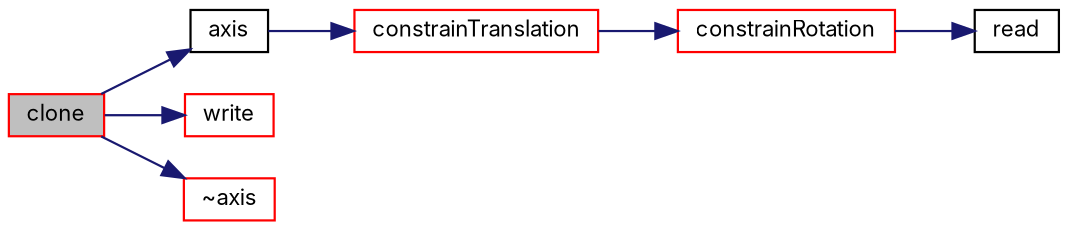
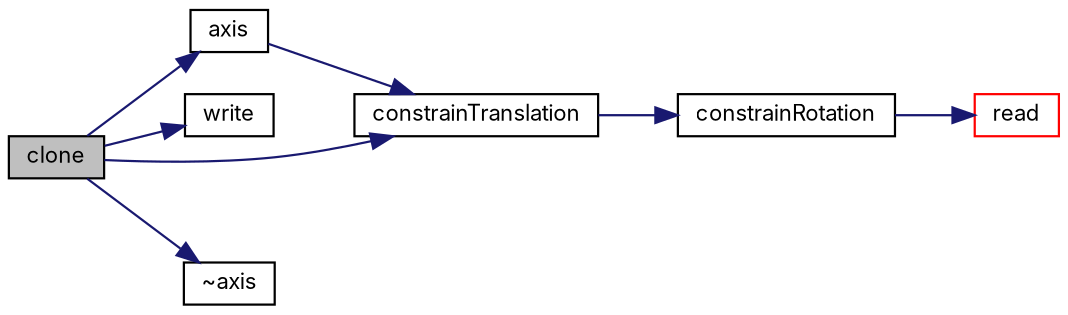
  digraph {
    fontname=Inter
    rankdir=LR
    node [color=black fontname=Inter fontsize=10 shape=record]
    edge [color=midnightblue fontname=Inter fontsize=10 labelfontname=FreeSans labelfontsize=10 style=solid]
-   n1 [color=red fillcolor=grey75 fontcolor=black height=0.2 label=clone style=filled width=0.4]
+   n1 [fillcolor=grey75 fontcolor=black height=0.2 label=clone style=filled width=0.4]
    n2 [height=0.2 label=axis width=0.4]
-   n3 [color=red height=0.2 label=write width=0.4]
-   n4 [color=red height=0.2 label=constrainTranslation width=0.4]
-   n5 [color=red height=0.2 label="~axis" width=0.4]
-   n6 [color=red height=0.2 label=constrainRotation width=0.4]
-   n7 [height=0.2 label=read width=0.4]
+   n3 [height=0.2 label=write width=0.4]
+   n4 [height=0.2 label=constrainTranslation width=0.4]
+   n5 [height=0.2 label="~axis" width=0.4]
+   n6 [height=0.2 label=constrainRotation width=0.4]
+   n7 [color=red height=0.2 label=read width=0.4]
    n1 -> n2
    n1 -> n3
+   n1 -> n4
    n1 -> n5
    n2 -> n4
    n4 -> n6
    n6 -> n7
  }
